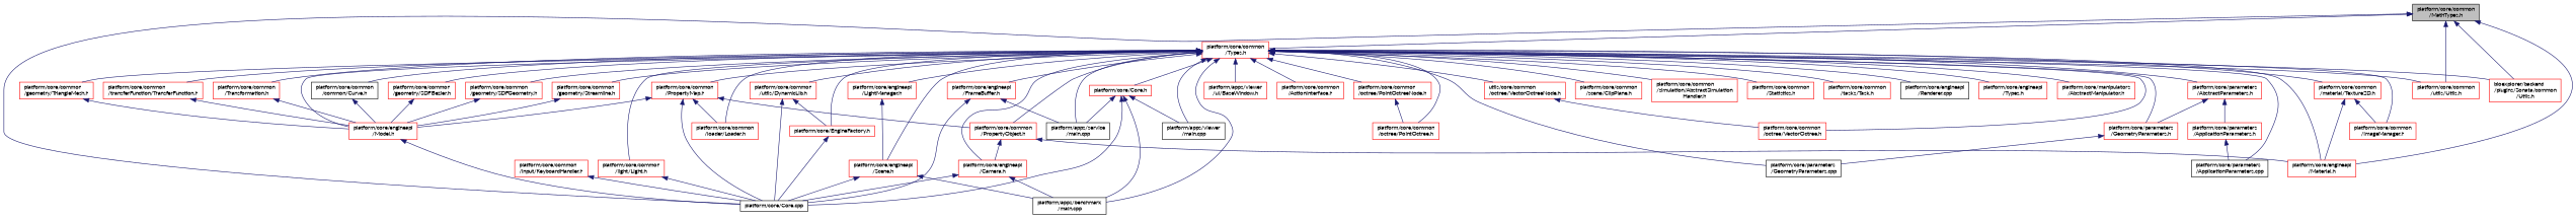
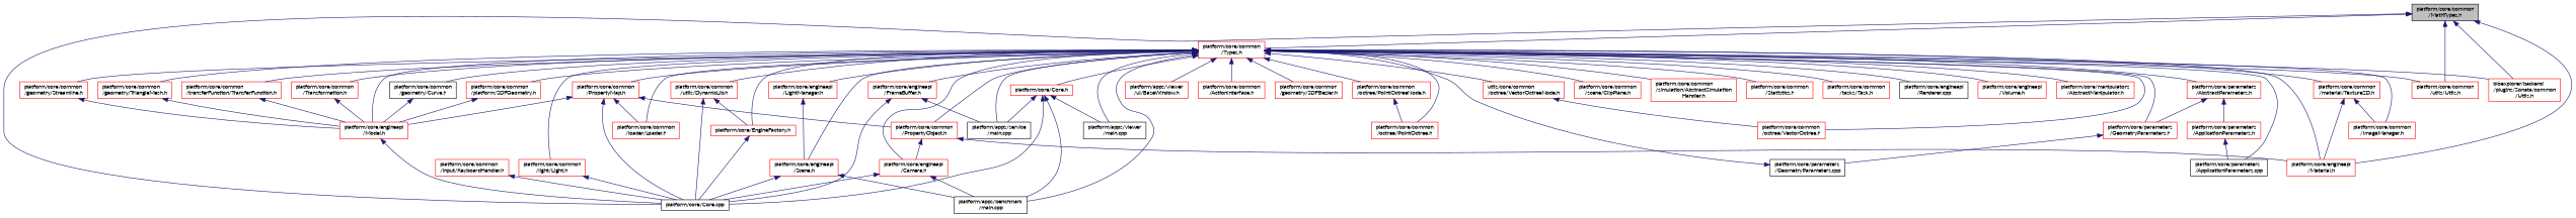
  digraph {
    fontname=Lato
    node [color=red fillcolor=white fontname=Lato fontsize=10 shape=record style=filled]
    edge [color=midnightblue dir=back fontname=Lato fontsize=10 labelfontname=Helvetica labelfontsize=10 style=solid]
    n1 [color=black fillcolor=grey75 fontcolor=black height=0.2 label="platform/core/common\l/MathTypes.h" width=0.4]
    n2 [height=0.2 label="platform/core/common\l/Types.h" width=0.4]
    n3 [color=black height=0.2 label="platform/core/Core.cpp" width=0.4]
    n4 [height=0.2 label="platform/core/engineapi\l/Material.h" width=0.4]
    n5 [height=0.2 label="platform/core/common\l/utils/Utils.h" width=0.4]
    n6 [height=0.2 label="bioexplorer/backend\l/plugins/Sonata/common\l/Utils.h" width=0.4]
    n7 [color=black height=0.2 label="platform/apps/benchmark\l/main.cpp" width=0.4]
    n8 [color=black height=0.2 label="platform/apps/service\l/main.cpp" width=0.4]
    n9 [color=black height=0.2 label="platform/apps/viewer\l/main.cpp" width=0.4]
    n10 [height=0.2 label="platform/apps/viewer\l/ui/BaseWindow.h" width=0.4]
    n11 [height=0.2 label="platform/core/common\l/ActionInterface.h" width=0.4]
-   n12 [color=black height=0.2 label="platform/core/common\l/common/Curve.h" width=0.4]
+   n12 [color=black height=0.2 label="platform/core/common\l/geometry/Curve.h" width=0.4]
    n13 [height=0.2 label="platform/core/engineapi\l/Model.h" width=0.4]
    n14 [height=0.2 label="platform/core/common\l/geometry/SDFBezier.h" width=0.4]
-   n15 [height=0.2 label="platform/core/common\l/geometry/SDFGeometry.h" width=0.4]
+   n15 [height=0.2 label="platform/core/common\l/platform/SDFGeometry.h" width=0.4]
    n16 [height=0.2 label="platform/core/common\l/geometry/Streamline.h" width=0.4]
    n17 [height=0.2 label="platform/core/common\l/geometry/TriangleMesh.h" width=0.4]
    n18 [height=0.2 label="platform/core/common\l/ImageManager.h" width=0.4]
    n19 [height=0.2 label="platform/core/common\l/light/Light.h" width=0.4]
    n20 [height=0.2 label="platform/core/common\l/loader/Loader.h" width=0.4]
    n21 [height=0.2 label="platform/core/common\l/material/Texture2D.h" width=0.4]
    n22 [height=0.2 label="platform/core/common\l/octree/PointOctree.h" width=0.4]
    n23 [height=0.2 label="platform/core/common\l/octree/PointOctreeNode.h" width=0.4]
    n24 [height=0.2 label="platform/core/common\l/octree/VectorOctree.h" width=0.4]
    n25 [height=0.2 label="utils/core/common\l/octree/VectorOctreeNode.h" width=0.4]
    n26 [height=0.2 label="platform/core/common\l/PropertyMap.h" width=0.4]
    n27 [height=0.2 label="platform/core/common\l/PropertyObject.h" width=0.4]
    n28 [height=0.2 label="platform/core/engineapi\l/Camera.h" width=0.4]
    n29 [height=0.2 label="platform/core/common\l/scene/ClipPlane.h" width=0.4]
    n30 [height=0.2 label="platform/core/common\l/simulation/AbstractSimulation\lHandler.h" width=0.4]
    n31 [height=0.2 label="platform/core/common\l/Statistics.h" width=0.4]
    n32 [height=0.2 label="platform/core/common\l/tasks/Task.h" width=0.4]
    n33 [height=0.2 label="platform/core/common\l/transferFunction/TransferFunction.h" width=0.4]
    n34 [height=0.2 label="platform/core/common\l/Transformation.h" width=0.4]
    n35 [height=0.2 label="platform/core/common\l/utils/DynamicLib.h" width=0.4]
    n36 [height=0.2 label="platform/core/EngineFactory.h" width=0.4]
    n37 [height=0.2 label="platform/core/engineapi\l/FrameBuffer.h" width=0.4]
    n38 [height=0.2 label="platform/core/Core.h" width=0.4]
    n39 [height=0.2 label="platform/core/engineapi\l/LightManager.h" width=0.4]
    n40 [height=0.2 label="platform/core/engineapi\l/Scene.h" width=0.4]
    n41 [color=black height=0.2 label="platform/core/engineapi\l/Renderer.cpp" width=0.4]
-   n42 [height=0.2 label="platform/core/engineapi\l/Types.h" width=0.4]
+   n42 [height=0.2 label="platform/core/engineapi\l/Volume.h" width=0.4]
    n43 [height=0.2 label="platform/core/manipulators\l/AbstractManipulator.h" width=0.4]
    n44 [height=0.2 label="platform/core/parameters\l/AbstractParameters.h" width=0.4]
    n45 [color=black height=0.2 label="platform/core/parameters\l/ApplicationParameters.cpp" width=0.4]
    n46 [height=0.2 label="platform/core/parameters\l/GeometryParameters.h" width=0.4]
    n47 [color=black height=0.2 label="platform/core/parameters\l/GeometryParameters.cpp" width=0.4]
    n48 [height=0.2 label="platform/core/common\l/input/KeyboardHandler.h" width=0.4]
    n49 [height=0.2 label="platform/core/parameters\l/ApplicationParameters.h" width=0.4]
    n1 -> n2
    n1 -> n3
    n1 -> n4
    n1 -> n5
    n1 -> n6
    n2 -> n4
    n2 -> n5
    n2 -> n6
    n2 -> n7
    n2 -> n8
    n2 -> n9
    n2 -> n10
    n2 -> n11
    n2 -> n12
    n2 -> n13
    n2 -> n14
    n2 -> n15
    n2 -> n16
    n2 -> n17
    n2 -> n18
    n2 -> n19
    n2 -> n20
    n2 -> n21
    n2 -> n22
    n2 -> n23
    n2 -> n24
    n2 -> n25
    n2 -> n26
    n2 -> n27
    n2 -> n28
    n2 -> n29
    n2 -> n30
    n2 -> n31
    n2 -> n32
    n2 -> n33
    n2 -> n34
    n2 -> n35
    n2 -> n36
    n2 -> n37
    n2 -> n38
    n2 -> n39
    n2 -> n40
    n2 -> n41
    n2 -> n42
    n2 -> n43
    n2 -> n44
    n2 -> n45
    n2 -> n46
-   n2 -> n47
+   n47 -> n2
    n12 -> n13
    n13 -> n3
-   n14 -> n13
    n15 -> n13
    n16 -> n13
    n17 -> n13
    n19 -> n3
    n21 -> n4
    n21 -> n18
    n23 -> n22
    n25 -> n24
    n26 -> n3
    n26 -> n13
    n26 -> n20
    n26 -> n27
    n27 -> n4
    n27 -> n28
    n28 -> n3
    n28 -> n7
    n33 -> n13
    n34 -> n13
    n35 -> n3
    n35 -> n36
    n36 -> n3
    n37 -> n3
    n37 -> n8
    n38 -> n3
    n38 -> n7
    n38 -> n8
    n38 -> n9
    n39 -> n40
    n40 -> n3
    n40 -> n7
    n44 -> n46
    n44 -> n49
    n46 -> n47
    n48 -> n3
    n49 -> n45
  }
